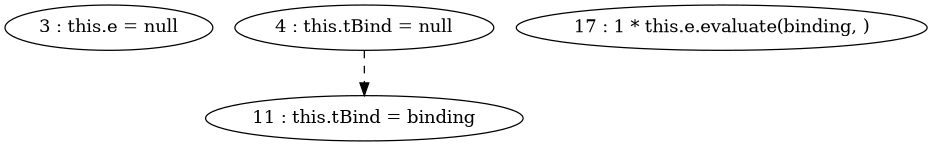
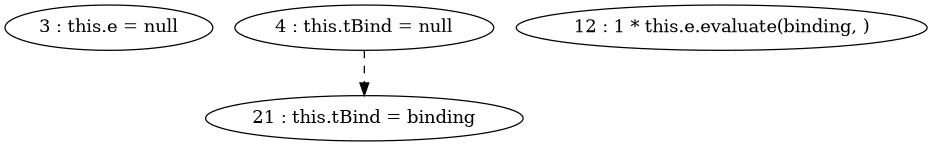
  digraph {
    "3 : this.e = null"
    "4 : this.tBind = null"
-   "11 : this.tBind = binding"
-   "12 : 1 * this.e.evaluate(binding, )" [label="17 : 1 * this.e.evaluate(binding, )"]
+   "11 : this.tBind = binding" [label="21 : this.tBind = binding"]
+   "12 : 1 * this.e.evaluate(binding, )"
    "4 : this.tBind = null" -> "11 : this.tBind = binding" [style=dashed]
  }
